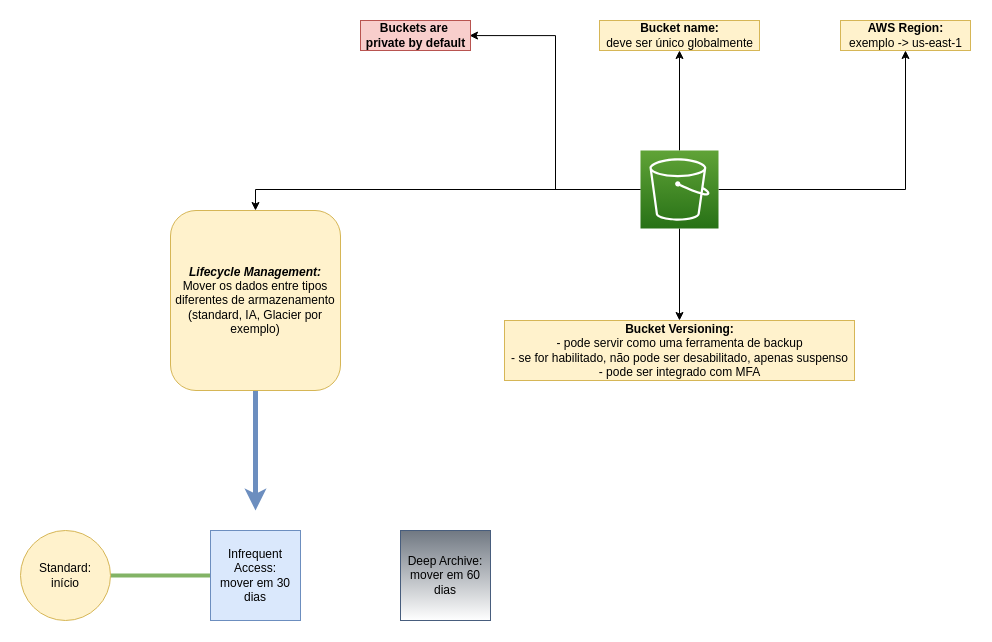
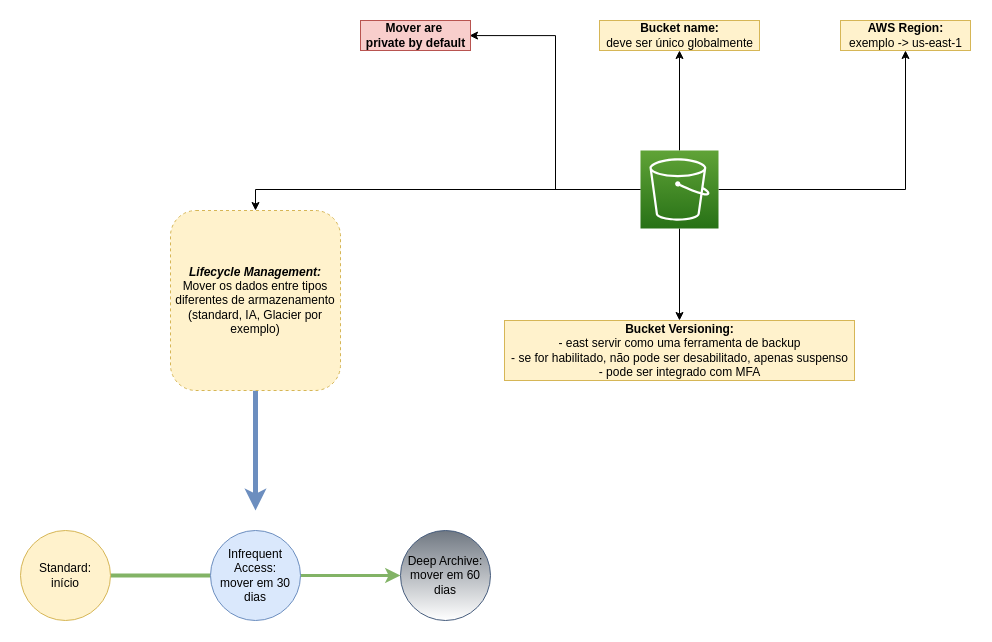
  <mxCell id="0" />
  <mxCell id="1" parent="0" />
  <mxCell id="2" style="edgeStyle=orthogonalEdgeStyle;rounded=0;orthogonalLoop=1;jettySize=auto;html=1;" edge="1" parent="1" source="7" target="9"><mxGeometry relative="1" as="geometry" /></mxCell>
  <mxCell id="3" style="edgeStyle=orthogonalEdgeStyle;rounded=0;orthogonalLoop=1;jettySize=auto;html=1;" edge="1" parent="1" source="7" target="8"><mxGeometry relative="1" as="geometry" /></mxCell>
  <mxCell id="4" style="edgeStyle=orthogonalEdgeStyle;rounded=0;orthogonalLoop=1;jettySize=auto;html=1;entryX=0.991;entryY=0.503;entryDx=0;entryDy=0;entryPerimeter=0;" edge="1" parent="1" source="7" target="11"><mxGeometry relative="1" as="geometry" /></mxCell>
  <mxCell id="5" style="edgeStyle=orthogonalEdgeStyle;rounded=0;orthogonalLoop=1;jettySize=auto;html=1;" edge="1" parent="1" source="7" target="10"><mxGeometry relative="1" as="geometry" /></mxCell>
  <mxCell id="6" style="edgeStyle=orthogonalEdgeStyle;rounded=0;orthogonalLoop=1;jettySize=auto;html=1;entryX=0.5;entryY=0;entryDx=0;entryDy=0;" edge="1" parent="1" source="7" target="13"><mxGeometry relative="1" as="geometry"><mxPoint x="220" y="420" as="targetPoint" /></mxGeometry></mxCell>
  <mxCell id="7" value="" style="sketch=0;points=[[0,0,0],[0.25,0,0],[0.5,0,0],[0.75,0,0],[1,0,0],[0,1,0],[0.25,1,0],[0.5,1,0],[0.75,1,0],[1,1,0],[0,0.25,0],[0,0.5,0],[0,0.75,0],[1,0.25,0],[1,0.5,0],[1,0.75,0]];outlineConnect=0;fontColor=#232F3E;gradientColor=#60A337;gradientDirection=north;fillColor=#277116;strokeColor=#ffffff;dashed=0;verticalLabelPosition=bottom;verticalAlign=top;align=center;html=1;fontSize=12;fontStyle=0;aspect=fixed;shape=mxgraph.aws4.resourceIcon;resIcon=mxgraph.aws4.s3;" vertex="1" parent="1"><mxGeometry x="640" y="150" width="78" height="78" as="geometry" /></mxCell>
  <mxCell id="8" value="&lt;b&gt;Bucket name:&lt;br&gt;&lt;/b&gt;deve ser único globalmente" style="text;html=1;align=center;verticalAlign=middle;resizable=0;points=[];autosize=1;strokeColor=#d6b656;fillColor=#fff2cc;" vertex="1" parent="1"><mxGeometry x="599" y="20" width="160" height="30" as="geometry" /></mxCell>
  <mxCell id="9" value="&lt;b&gt;AWS Region:&lt;br&gt;&lt;/b&gt;exemplo -&amp;gt; us-east-1" style="text;html=1;align=center;verticalAlign=middle;resizable=0;points=[];autosize=1;strokeColor=#d6b656;fillColor=#fff2cc;" vertex="1" parent="1"><mxGeometry x="840" y="20" width="130" height="30" as="geometry" /></mxCell>
- <mxCell id="10" value="&lt;b&gt;Bucket Versioning:&lt;/b&gt;&lt;br&gt;- pode servir como uma ferramenta de backup&lt;br&gt;- se for habilitado, não pode ser desabilitado, apenas suspenso&lt;br&gt;- pode ser integrado com MFA" style="text;html=1;align=center;verticalAlign=middle;resizable=0;points=[];autosize=1;strokeColor=#d6b656;fillColor=#fff2cc;" vertex="1" parent="1"><mxGeometry x="504" y="320" width="350" height="60" as="geometry" /></mxCell>
- <mxCell id="11" value="&lt;b&gt;Buckets are&amp;nbsp;&lt;br&gt;private by default&lt;/b&gt;" style="text;html=1;align=center;verticalAlign=middle;resizable=0;points=[];autosize=1;strokeColor=#b85450;fillColor=#f8cecc;" vertex="1" parent="1"><mxGeometry x="360" y="20" width="110" height="30" as="geometry" /></mxCell>
+ <mxCell id="10" value="&lt;b&gt;Bucket Versioning:&lt;/b&gt;&lt;br&gt;- east servir como uma ferramenta de backup&lt;br&gt;- se for habilitado, não pode ser desabilitado, apenas suspenso&lt;br&gt;- pode ser integrado com MFA" style="text;html=1;align=center;verticalAlign=middle;resizable=0;points=[];autosize=1;strokeColor=#d6b656;fillColor=#fff2cc;" vertex="1" parent="1"><mxGeometry x="504" y="320" width="350" height="60" as="geometry" /></mxCell>
+ <mxCell id="11" value="&lt;b&gt;Mover are&amp;nbsp;&lt;br&gt;private by default&lt;/b&gt;" style="text;html=1;align=center;verticalAlign=middle;resizable=0;points=[];autosize=1;strokeColor=#b85450;fillColor=#f8cecc;" vertex="1" parent="1"><mxGeometry x="360" y="20" width="110" height="30" as="geometry" /></mxCell>
  <mxCell id="12" style="edgeStyle=orthogonalEdgeStyle;rounded=0;orthogonalLoop=1;jettySize=auto;html=1;fillColor=#dae8fc;strokeColor=#6c8ebf;strokeWidth=5;" edge="1" parent="1" source="13"><mxGeometry relative="1" as="geometry"><mxPoint x="255" y="510" as="targetPoint" /></mxGeometry></mxCell>
- <mxCell id="13" value="&lt;b&gt;&lt;i&gt;Lifecycle Management:&lt;br&gt;&lt;/i&gt;&lt;/b&gt;Mover os dados entre tipos diferentes de armazenamento (standard, IA, Glacier por exemplo)" style="rounded=1;whiteSpace=wrap;html=1;fillColor=#fff2cc;strokeColor=#d6b656;" vertex="1" parent="1"><mxGeometry x="170" y="210" width="170" height="180" as="geometry" /></mxCell>
+ <mxCell id="13" value="&lt;b&gt;&lt;i&gt;Lifecycle Management:&lt;br&gt;&lt;/i&gt;&lt;/b&gt;Mover os dados entre tipos diferentes de armazenamento (standard, IA, Glacier por exemplo)" style="rounded=1;whiteSpace=wrap;html=1;fillColor=#fff2cc;strokeColor=#d6b656;dashed=1;" vertex="1" parent="1"><mxGeometry x="170" y="210" width="170" height="180" as="geometry" /></mxCell>
  <mxCell id="14" style="edgeStyle=orthogonalEdgeStyle;rounded=0;orthogonalLoop=1;jettySize=auto;html=1;entryX=0;entryY=0.5;entryDx=0;entryDy=0;fillColor=#d5e8d4;strokeColor=#82b366;strokeWidth=4;endArrow=none;" edge="1" parent="1" source="15" target="17"><mxGeometry relative="1" as="geometry" /></mxCell>
  <mxCell id="15" value="Standard:&lt;br&gt;início" style="ellipse;whiteSpace=wrap;html=1;aspect=fixed;fillColor=#fff2cc;strokeColor=#d6b656;" vertex="1" parent="1"><mxGeometry x="20" y="530" width="90" height="90" as="geometry" /></mxCell>
- <mxCell id="17" value="Infrequent Access:&lt;br&gt;mover em 30 dias" style="whiteSpace=wrap;html=1;aspect=fixed;fillColor=#dae8fc;strokeColor=#6c8ebf;rounded=0;" vertex="1" parent="1"><mxGeometry x="210" y="530" width="90" height="90" as="geometry" /></mxCell>
- <mxCell id="18" value="Deep Archive: mover em 60 dias" style="whiteSpace=wrap;html=1;aspect=fixed;fillColor=#707882;strokeColor=#475D7D;gradientColor=#ffffff;rounded=0;" vertex="1" parent="1"><mxGeometry x="400" y="530" width="90" height="90" as="geometry" /></mxCell>
+ <mxCell id="16" style="edgeStyle=orthogonalEdgeStyle;rounded=0;orthogonalLoop=1;jettySize=auto;html=1;entryX=0;entryY=0.5;entryDx=0;entryDy=0;strokeWidth=3;fillColor=#d5e8d4;strokeColor=#82b366;" edge="1" parent="1" source="17" target="18"><mxGeometry relative="1" as="geometry" /></mxCell>
+ <mxCell id="17" value="Infrequent Access:&lt;br&gt;mover em 30 dias" style="ellipse;whiteSpace=wrap;html=1;aspect=fixed;fillColor=#dae8fc;strokeColor=#6c8ebf;" vertex="1" parent="1"><mxGeometry x="210" y="530" width="90" height="90" as="geometry" /></mxCell>
+ <mxCell id="18" value="Deep Archive: mover em 60 dias" style="ellipse;whiteSpace=wrap;html=1;aspect=fixed;fillColor=#707882;strokeColor=#475D7D;gradientColor=#ffffff;" vertex="1" parent="1"><mxGeometry x="400" y="530" width="90" height="90" as="geometry" /></mxCell>
